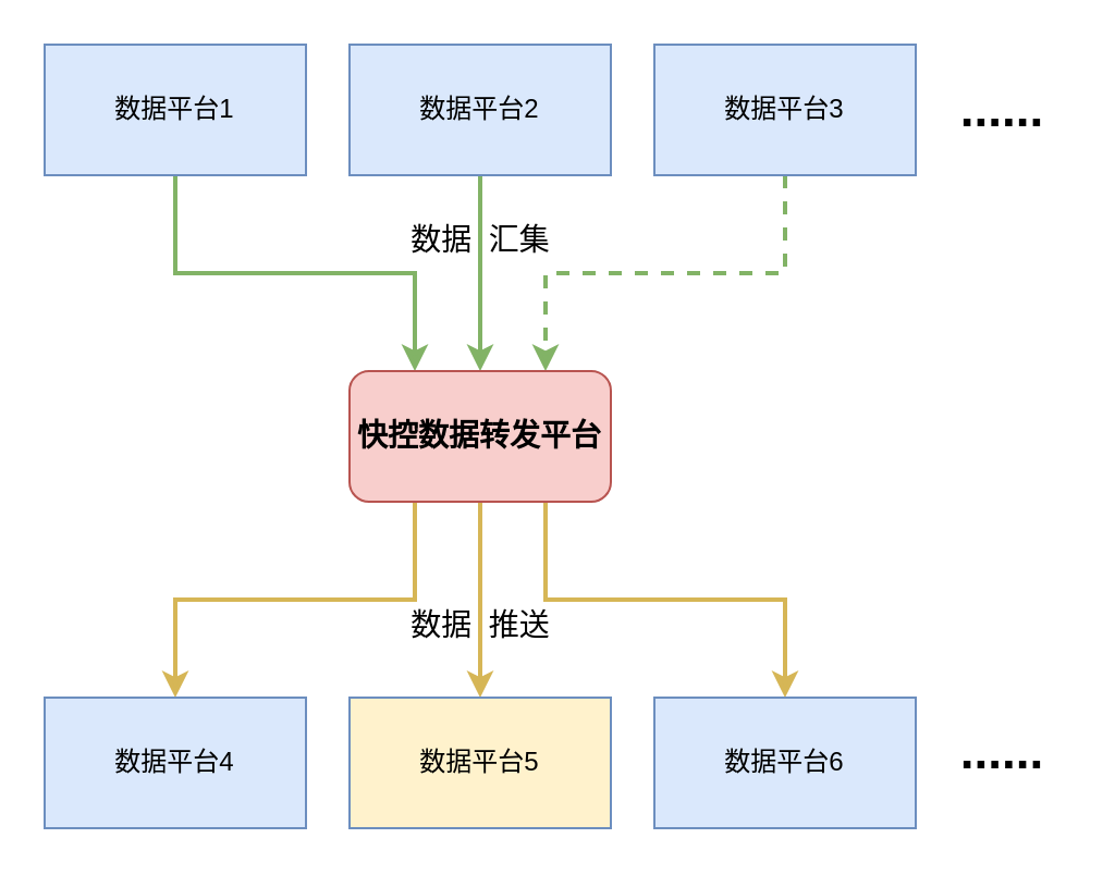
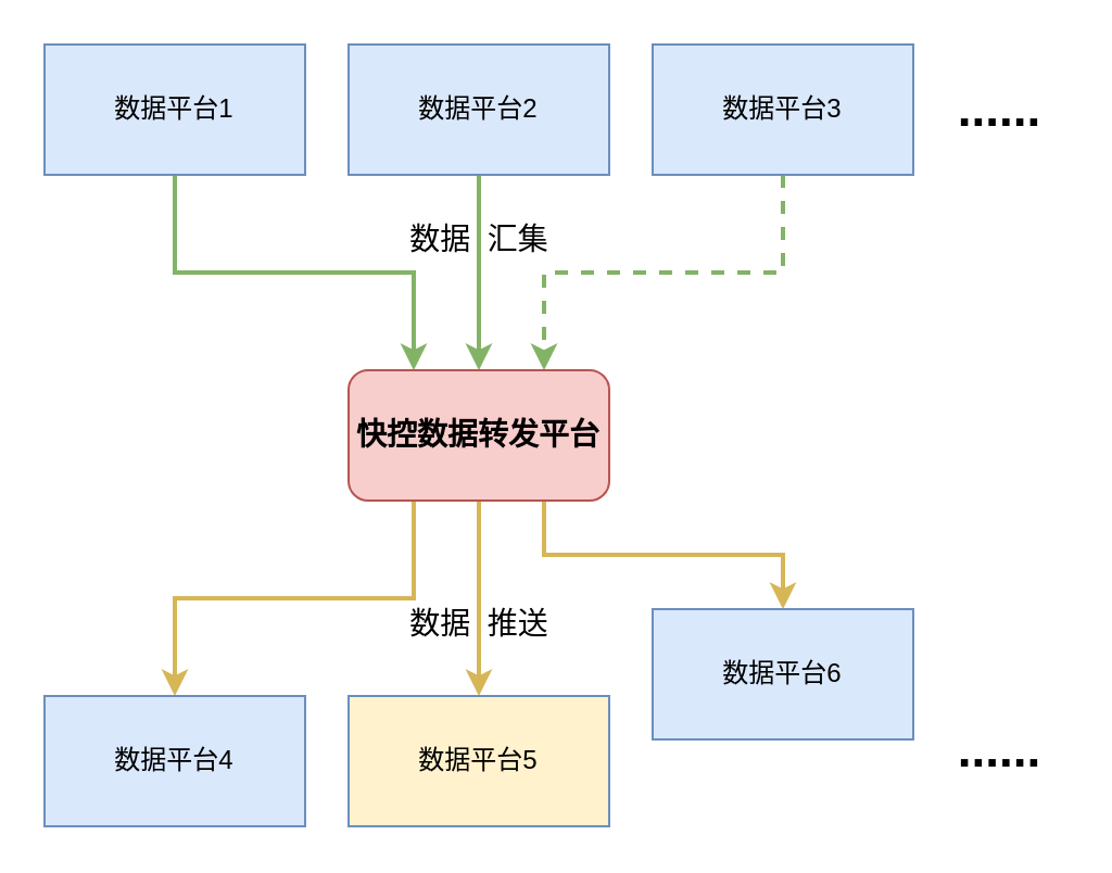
  <mxCell id="0" />
  <mxCell id="1" parent="0" />
  <mxCell id="2" style="edgeStyle=orthogonalEdgeStyle;rounded=0;orthogonalLoop=1;jettySize=auto;html=1;exitX=0.5;exitY=1;exitDx=0;exitDy=0;entryX=0.25;entryY=0;entryDx=0;entryDy=0;fontSize=12;fillColor=#d5e8d4;strokeColor=#82b366;strokeWidth=2;" parent="1" source="3" target="12" edge="1"><mxGeometry relative="1" as="geometry" /></mxCell>
  <mxCell id="3" value="数据平台1" style="rounded=0;whiteSpace=wrap;html=1;fillColor=#dae8fc;strokeColor=#6c8ebf;" parent="1" vertex="1"><mxGeometry x="20" y="20" width="120" height="60" as="geometry" /></mxCell>
  <mxCell id="4" style="edgeStyle=orthogonalEdgeStyle;rounded=0;orthogonalLoop=1;jettySize=auto;html=1;exitX=0.5;exitY=1;exitDx=0;exitDy=0;entryX=0.5;entryY=0;entryDx=0;entryDy=0;fontSize=12;fillColor=#d5e8d4;strokeColor=#82b366;strokeWidth=2;" parent="1" source="5" target="12" edge="1"><mxGeometry relative="1" as="geometry" /></mxCell>
  <mxCell id="5" value="数据平台2" style="rounded=0;whiteSpace=wrap;html=1;fillColor=#dae8fc;strokeColor=#6c8ebf;" parent="1" vertex="1"><mxGeometry x="160" y="20" width="120" height="60" as="geometry" /></mxCell>
  <mxCell id="6" style="edgeStyle=orthogonalEdgeStyle;rounded=0;orthogonalLoop=1;jettySize=auto;html=1;exitX=0.5;exitY=1;exitDx=0;exitDy=0;fontSize=12;entryX=0.75;entryY=0;entryDx=0;entryDy=0;fillColor=#d5e8d4;strokeColor=#82b366;strokeWidth=2;dashed=1;" parent="1" source="7" target="12" edge="1"><mxGeometry relative="1" as="geometry"><mxPoint x="223" y="170" as="targetPoint" /></mxGeometry></mxCell>
  <mxCell id="7" value="数据平台3" style="rounded=0;whiteSpace=wrap;html=1;fillColor=#dae8fc;strokeColor=#6c8ebf;" parent="1" vertex="1"><mxGeometry x="300" y="20" width="120" height="60" as="geometry" /></mxCell>
  <mxCell id="8" value="&lt;font size=&quot;1&quot;&gt;&lt;b style=&quot;font-size: 23px&quot;&gt;......&lt;/b&gt;&lt;/font&gt;" style="text;html=1;strokeColor=none;fillColor=none;align=center;verticalAlign=middle;whiteSpace=wrap;rounded=0;" parent="1" vertex="1"><mxGeometry x="430" y="35" width="60" height="30" as="geometry" /></mxCell>
  <mxCell id="9" style="edgeStyle=orthogonalEdgeStyle;rounded=0;orthogonalLoop=1;jettySize=auto;html=1;exitX=0.25;exitY=1;exitDx=0;exitDy=0;entryX=0.5;entryY=0;entryDx=0;entryDy=0;fontSize=12;strokeWidth=2;fillColor=#fff2cc;strokeColor=#d6b656;" parent="1" source="12" target="13" edge="1"><mxGeometry relative="1" as="geometry" /></mxCell>
  <mxCell id="10" style="edgeStyle=orthogonalEdgeStyle;rounded=0;orthogonalLoop=1;jettySize=auto;html=1;exitX=0.75;exitY=1;exitDx=0;exitDy=0;entryX=0.5;entryY=0;entryDx=0;entryDy=0;fontSize=12;fillColor=#fff2cc;strokeColor=#d6b656;strokeWidth=2;" parent="1" source="12" target="15" edge="1"><mxGeometry relative="1" as="geometry" /></mxCell>
  <mxCell id="11" style="edgeStyle=orthogonalEdgeStyle;rounded=0;orthogonalLoop=1;jettySize=auto;html=1;exitX=0.5;exitY=1;exitDx=0;exitDy=0;entryX=0.5;entryY=0;entryDx=0;entryDy=0;fontSize=14;strokeWidth=2;fillColor=#fff2cc;strokeColor=#d6b656;" parent="1" source="12" target="14" edge="1"><mxGeometry relative="1" as="geometry" /></mxCell>
  <mxCell id="12" value="&lt;font style=&quot;font-size: 14px&quot;&gt;&lt;b&gt;快控数据转发平台&lt;/b&gt;&lt;/font&gt;" style="rounded=1;whiteSpace=wrap;html=1;fontSize=12;labelBorderColor=none;fillColor=#f8cecc;strokeColor=#b85450;" parent="1" vertex="1"><mxGeometry x="160" y="170" width="120" height="60" as="geometry" /></mxCell>
  <mxCell id="13" value="数据平台4" style="rounded=0;whiteSpace=wrap;html=1;fillColor=#dae8fc;strokeColor=#6c8ebf;" parent="1" vertex="1"><mxGeometry x="20" y="320" width="120" height="60" as="geometry" /></mxCell>
  <mxCell id="14" value="数据平台5" style="rounded=0;whiteSpace=wrap;html=1;fillColor=#fff2cc;strokeColor=#6c8ebf;" parent="1" vertex="1"><mxGeometry x="160" y="320" width="120" height="60" as="geometry" /></mxCell>
- <mxCell id="15" value="数据平台6" style="rounded=0;whiteSpace=wrap;html=1;fillColor=#dae8fc;strokeColor=#6c8ebf;" parent="1" vertex="1"><mxGeometry x="300" y="320" width="120" height="60" as="geometry" /></mxCell>
+ <mxCell id="15" value="数据平台6" style="rounded=0;whiteSpace=wrap;html=1;fillColor=#dae8fc;strokeColor=#6c8ebf;" parent="1" vertex="1"><mxGeometry x="300" y="280" width="120" height="60" as="geometry" /></mxCell>
  <mxCell id="16" value="&lt;font size=&quot;1&quot;&gt;&lt;b style=&quot;font-size: 23px&quot;&gt;......&lt;/b&gt;&lt;/font&gt;" style="text;html=1;strokeColor=none;fillColor=none;align=center;verticalAlign=middle;whiteSpace=wrap;rounded=0;" parent="1" vertex="1"><mxGeometry x="430" y="330" width="60" height="30" as="geometry" /></mxCell>
  <mxCell id="17" value="数据&amp;nbsp; 汇集" style="text;html=1;strokeColor=none;fillColor=none;align=center;verticalAlign=middle;whiteSpace=wrap;rounded=0;labelBorderColor=none;fontSize=14;strokeWidth=2;" parent="1" vertex="1"><mxGeometry x="183.5" y="95" width="73" height="30" as="geometry" /></mxCell>
  <mxCell id="18" value="数据&amp;nbsp; 推送" style="text;html=1;strokeColor=none;fillColor=none;align=center;verticalAlign=middle;whiteSpace=wrap;rounded=0;labelBorderColor=none;fontSize=14;strokeWidth=2;" parent="1" vertex="1"><mxGeometry x="183.5" y="272" width="73" height="30" as="geometry" /></mxCell>
